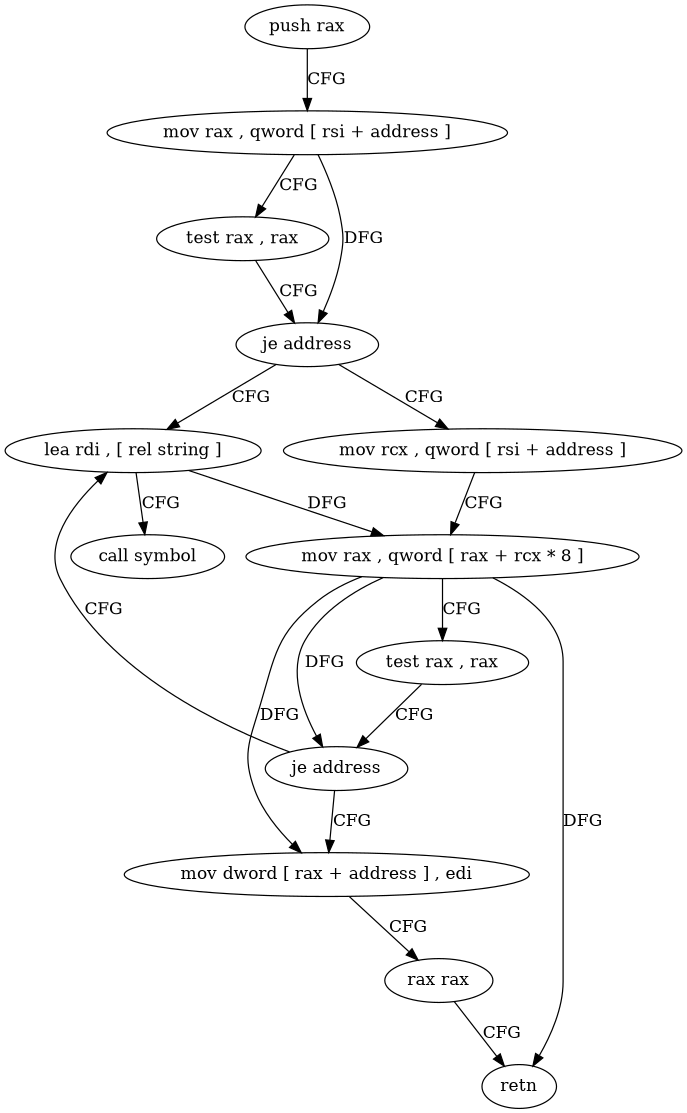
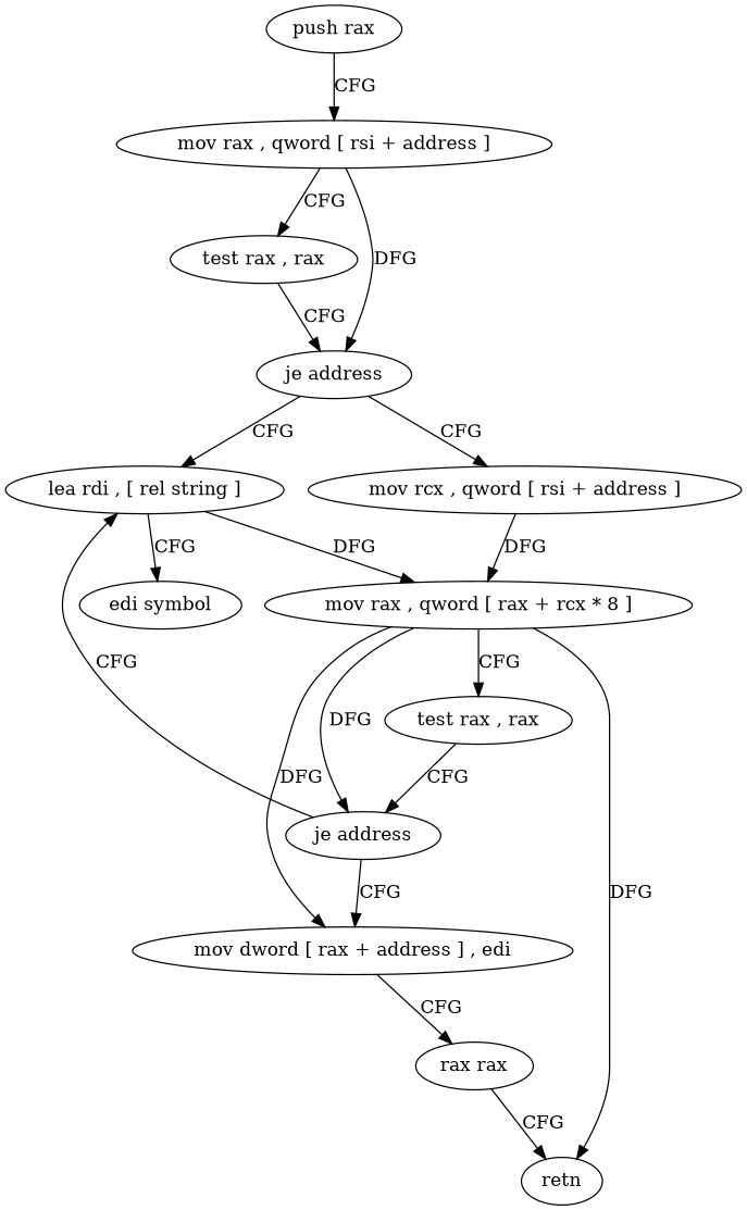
  digraph {
    n1 [label="push rax"]
    n2 [label="mov rax , qword [ rsi + address ]"]
    n3 [label="test rax , rax"]
    n4 [label="je address"]
    n5 [label="lea rdi , [ rel string ]"]
    n6 [label="mov rcx , qword [ rsi + address ]"]
    n7 [label="mov rax , qword [ rax + rcx * 8 ]"]
    n8 [label="test rax , rax"]
    n9 [label="je address"]
    n10 [label="mov dword [ rax + address ] , edi"]
    n11 [label=retn]
-   n12 [label="call symbol"]
+   n12 [label="edi symbol"]
    n13 [label="rax rax"]
    n1 -> n2 [label=CFG]
    n2 -> n3 [label=CFG]
    n2 -> n4 [label=DFG]
    n3 -> n4 [label=CFG]
    n4 -> n5 [label=CFG]
    n4 -> n6 [label=CFG]
    n5 -> n7 [label=DFG]
    n5 -> n12 [label=CFG]
-   n6 -> n7 [label=CFG]
+   n6 -> n7 [label=DFG]
    n7 -> n8 [label=CFG]
    n7 -> n9 [label=DFG]
    n7 -> n10 [label=DFG]
    n7 -> n11 [label=DFG]
    n8 -> n9 [label=CFG]
    n9 -> n5 [label=CFG]
    n9 -> n10 [label=CFG]
    n10 -> n13 [label=CFG]
    n13 -> n11 [label=CFG]
  }
